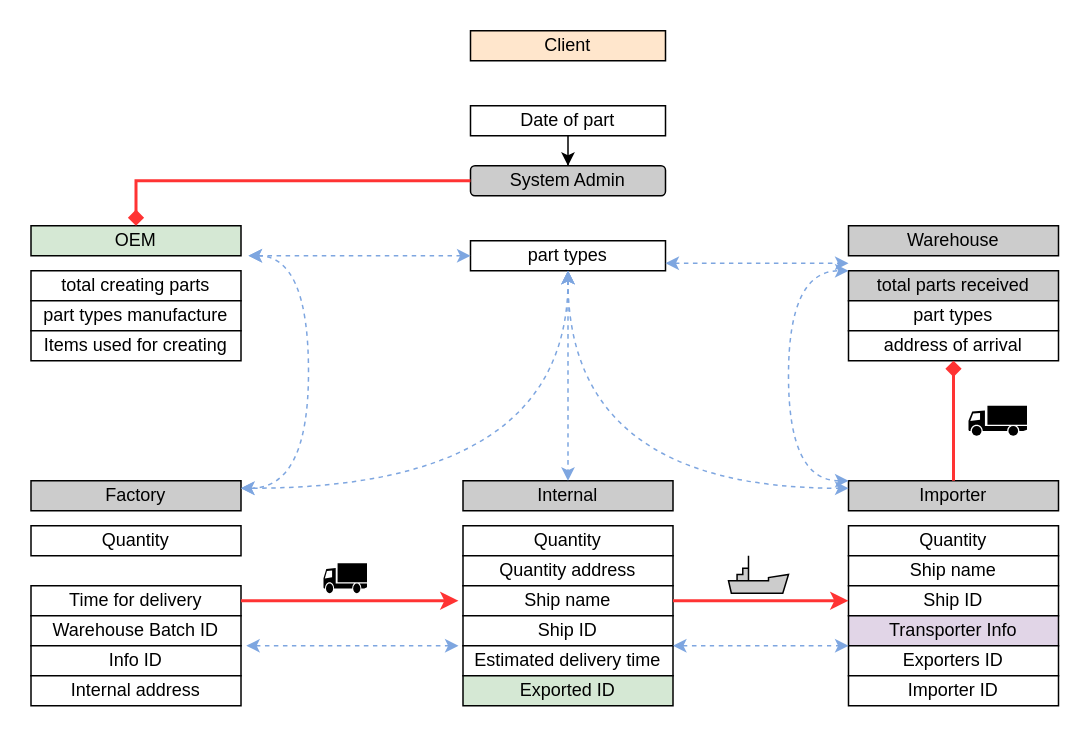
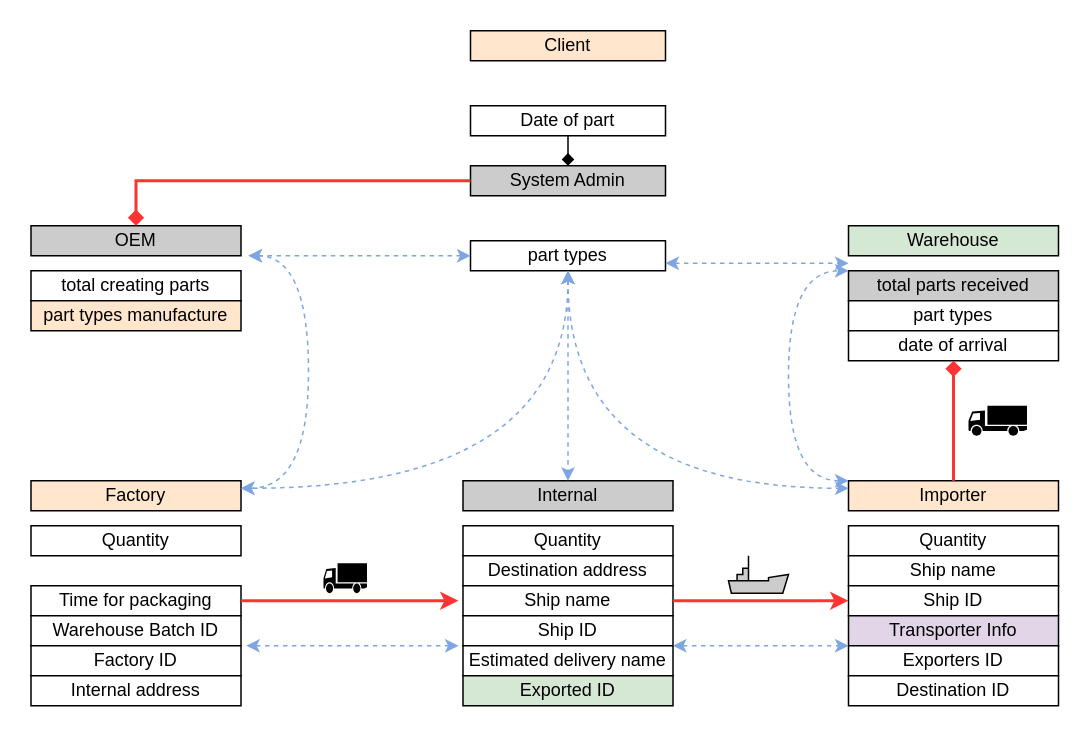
  <mxCell id="0" />
  <mxCell id="1" parent="0" />
  <mxCell id="2" value="" style="group" vertex="1" connectable="0" parent="1"><mxGeometry x="308" y="320" width="140" height="150" as="geometry" /></mxCell>
  <mxCell id="3" value="" style="group" vertex="1" connectable="0" parent="2"><mxGeometry width="140" height="90" as="geometry" /></mxCell>
  <mxCell id="4" value="Internal" style="rounded=0;whiteSpace=wrap;html=1;fillColor=#CCCCCC;" vertex="1" parent="3"><mxGeometry width="140" height="20" as="geometry" /></mxCell>
  <mxCell id="5" value="Quantity" style="rounded=1;whiteSpace=wrap;html=1;arcSize=0;" vertex="1" parent="3"><mxGeometry y="30" width="140" height="20" as="geometry" /></mxCell>
- <mxCell id="6" value="Quantity address" style="rounded=0;whiteSpace=wrap;html=1;" vertex="1" parent="3"><mxGeometry y="50" width="140" height="20" as="geometry" /></mxCell>
+ <mxCell id="6" value="Destination address" style="rounded=0;whiteSpace=wrap;html=1;" vertex="1" parent="3"><mxGeometry y="50" width="140" height="20" as="geometry" /></mxCell>
  <mxCell id="7" value="Ship name" style="rounded=0;whiteSpace=wrap;html=1;" vertex="1" parent="3"><mxGeometry y="70" width="140" height="20" as="geometry" /></mxCell>
  <mxCell id="8" value="Ship ID" style="rounded=0;whiteSpace=wrap;html=1;" vertex="1" parent="2"><mxGeometry y="90" width="140" height="20" as="geometry" /></mxCell>
- <mxCell id="9" value="Estimated delivery time" style="rounded=0;whiteSpace=wrap;html=1;" vertex="1" parent="2"><mxGeometry y="110" width="140" height="20" as="geometry" /></mxCell>
+ <mxCell id="9" value="Estimated delivery name" style="rounded=0;whiteSpace=wrap;html=1;" vertex="1" parent="2"><mxGeometry y="110" width="140" height="20" as="geometry" /></mxCell>
  <mxCell id="10" value="Exported ID" style="rounded=0;whiteSpace=wrap;html=1;fillColor=#d5e8d4;" vertex="1" parent="2"><mxGeometry y="130" width="140" height="20" as="geometry" /></mxCell>
  <mxCell id="11" value="" style="group" vertex="1" connectable="0" parent="1"><mxGeometry x="565" y="320" width="140" height="150" as="geometry" /></mxCell>
  <mxCell id="12" value="" style="group" vertex="1" connectable="0" parent="11"><mxGeometry width="140" height="90" as="geometry" /></mxCell>
- <mxCell id="13" value="Importer" style="rounded=0;whiteSpace=wrap;html=1;fillColor=#CCCCCC;" vertex="1" parent="12"><mxGeometry width="140" height="20" as="geometry" /></mxCell>
+ <mxCell id="13" value="Importer" style="rounded=0;whiteSpace=wrap;html=1;fillColor=#ffe6cc;" vertex="1" parent="12"><mxGeometry width="140" height="20" as="geometry" /></mxCell>
  <mxCell id="14" value="Quantity" style="rounded=1;whiteSpace=wrap;html=1;arcSize=0;" vertex="1" parent="12"><mxGeometry y="30" width="140" height="20" as="geometry" /></mxCell>
  <mxCell id="15" value="Ship name" style="rounded=0;whiteSpace=wrap;html=1;" vertex="1" parent="12"><mxGeometry y="50" width="140" height="20" as="geometry" /></mxCell>
  <mxCell id="16" value="Ship ID" style="rounded=0;whiteSpace=wrap;html=1;" vertex="1" parent="12"><mxGeometry y="70" width="140" height="20" as="geometry" /></mxCell>
  <mxCell id="17" value="Transporter Info" style="rounded=0;whiteSpace=wrap;html=1;fillColor=#e1d5e7;" vertex="1" parent="11"><mxGeometry y="90" width="140" height="20" as="geometry" /></mxCell>
  <mxCell id="18" value="Exporters ID" style="rounded=0;whiteSpace=wrap;html=1;" vertex="1" parent="11"><mxGeometry y="110" width="140" height="20" as="geometry" /></mxCell>
- <mxCell id="19" value="Importer ID" style="rounded=0;whiteSpace=wrap;html=1;" vertex="1" parent="11"><mxGeometry y="130" width="140" height="20" as="geometry" /></mxCell>
+ <mxCell id="19" value="Destination ID" style="rounded=0;whiteSpace=wrap;html=1;" vertex="1" parent="11"><mxGeometry y="130" width="140" height="20" as="geometry" /></mxCell>
  <mxCell id="20" value="" style="group" vertex="1" connectable="0" parent="1"><mxGeometry x="20" y="150" width="140" height="90" as="geometry" /></mxCell>
  <mxCell id="21" value="" style="group" vertex="1" connectable="0" parent="20"><mxGeometry width="140" height="90" as="geometry" /></mxCell>
- <mxCell id="22" value="OEM" style="rounded=0;whiteSpace=wrap;html=1;fillColor=#d5e8d4;" vertex="1" parent="21"><mxGeometry width="140" height="20" as="geometry" /></mxCell>
+ <mxCell id="22" value="OEM" style="rounded=0;whiteSpace=wrap;html=1;fillColor=#CCCCCC;" vertex="1" parent="21"><mxGeometry width="140" height="20" as="geometry" /></mxCell>
  <mxCell id="23" value="total creating parts" style="rounded=1;whiteSpace=wrap;html=1;arcSize=0;" vertex="1" parent="21"><mxGeometry y="30" width="140" height="20" as="geometry" /></mxCell>
- <mxCell id="24" value="part types manufacture" style="rounded=0;whiteSpace=wrap;html=1;" vertex="1" parent="21"><mxGeometry y="50" width="140" height="20" as="geometry" /></mxCell>
- <mxCell id="25" value="Items used for creating" style="rounded=0;whiteSpace=wrap;html=1;" vertex="1" parent="21"><mxGeometry y="70" width="140" height="20" as="geometry" /></mxCell>
+ <mxCell id="24" value="part types manufacture" style="rounded=0;whiteSpace=wrap;html=1;fillColor=#ffe6cc;" vertex="1" parent="21"><mxGeometry y="50" width="140" height="20" as="geometry" /></mxCell>
  <mxCell id="26" value="" style="group" vertex="1" connectable="0" parent="1"><mxGeometry x="565" y="150" width="140" height="90" as="geometry" /></mxCell>
  <mxCell id="27" value="" style="group" vertex="1" connectable="0" parent="26"><mxGeometry width="140" height="90" as="geometry" /></mxCell>
- <mxCell id="28" value="Warehouse" style="rounded=0;whiteSpace=wrap;html=1;fillColor=#CCCCCC;" vertex="1" parent="27"><mxGeometry width="140" height="20" as="geometry" /></mxCell>
+ <mxCell id="28" value="Warehouse" style="rounded=0;whiteSpace=wrap;html=1;fillColor=#d5e8d4;" vertex="1" parent="27"><mxGeometry width="140" height="20" as="geometry" /></mxCell>
  <mxCell id="29" value="total parts received" style="rounded=1;whiteSpace=wrap;html=1;arcSize=0;fillColor=#cccccc;" vertex="1" parent="27"><mxGeometry y="30" width="140" height="20" as="geometry" /></mxCell>
  <mxCell id="30" value="part types" style="rounded=0;whiteSpace=wrap;html=1;" vertex="1" parent="27"><mxGeometry y="50" width="140" height="20" as="geometry" /></mxCell>
- <mxCell id="31" value="address of arrival" style="rounded=0;whiteSpace=wrap;html=1;" vertex="1" parent="27"><mxGeometry y="70" width="140" height="20" as="geometry" /></mxCell>
+ <mxCell id="31" value="date of arrival" style="rounded=0;whiteSpace=wrap;html=1;" vertex="1" parent="27"><mxGeometry y="70" width="140" height="20" as="geometry" /></mxCell>
  <mxCell id="32" value="" style="group" vertex="1" connectable="0" parent="1"><mxGeometry x="313" y="110" width="130" height="70" as="geometry" /></mxCell>
- <mxCell id="33" value="System Admin" style="whiteSpace=wrap;html=1;fillColor=#CCCCCC;rounded=1;" vertex="1" parent="32"><mxGeometry width="130" height="20" as="geometry" /></mxCell>
+ <mxCell id="33" value="System Admin" style="rounded=0;whiteSpace=wrap;html=1;fillColor=#CCCCCC;" vertex="1" parent="32"><mxGeometry width="130" height="20" as="geometry" /></mxCell>
  <mxCell id="34" value="part types" style="rounded=0;whiteSpace=wrap;html=1;" vertex="1" parent="32"><mxGeometry y="50" width="130" height="20" as="geometry" /></mxCell>
  <mxCell id="35" value="" style="group" vertex="1" connectable="0" parent="1"><mxGeometry x="313" y="20" width="130" height="70" as="geometry" /></mxCell>
  <mxCell id="36" value="Client" style="rounded=0;whiteSpace=wrap;html=1;fillColor=#ffe6cc;" vertex="1" parent="35"><mxGeometry width="130" height="20" as="geometry" /></mxCell>
  <mxCell id="37" value="Date of part" style="rounded=0;whiteSpace=wrap;html=1;" vertex="1" parent="35"><mxGeometry y="50" width="130" height="20" as="geometry" /></mxCell>
  <mxCell id="38" value="" style="group" vertex="1" connectable="0" parent="1"><mxGeometry x="20" y="320" width="140" height="150" as="geometry" /></mxCell>
  <mxCell id="39" value="" style="group" vertex="1" connectable="0" parent="38"><mxGeometry width="140" height="150" as="geometry" /></mxCell>
  <mxCell id="40" value="" style="group" vertex="1" connectable="0" parent="39"><mxGeometry width="140" height="90" as="geometry" /></mxCell>
- <mxCell id="41" value="Factory" style="rounded=0;whiteSpace=wrap;html=1;fillColor=#CCCCCC;" vertex="1" parent="40"><mxGeometry width="140" height="20" as="geometry" /></mxCell>
+ <mxCell id="41" value="Factory" style="rounded=0;whiteSpace=wrap;html=1;fillColor=#ffe6cc;" vertex="1" parent="40"><mxGeometry width="140" height="20" as="geometry" /></mxCell>
  <mxCell id="42" value="Quantity" style="rounded=1;whiteSpace=wrap;html=1;arcSize=0;" vertex="1" parent="40"><mxGeometry y="30" width="140" height="20" as="geometry" /></mxCell>
- <mxCell id="43" value="Time for delivery" style="rounded=0;whiteSpace=wrap;html=1;" vertex="1" parent="40"><mxGeometry y="70" width="140" height="20" as="geometry" /></mxCell>
+ <mxCell id="43" value="Time for packaging" style="rounded=0;whiteSpace=wrap;html=1;" vertex="1" parent="40"><mxGeometry y="70" width="140" height="20" as="geometry" /></mxCell>
  <mxCell id="44" value="Warehouse Batch ID" style="rounded=0;whiteSpace=wrap;html=1;" vertex="1" parent="39"><mxGeometry y="90" width="140" height="20" as="geometry" /></mxCell>
- <mxCell id="45" value="Info ID" style="rounded=0;whiteSpace=wrap;html=1;" vertex="1" parent="39"><mxGeometry y="110" width="140" height="20" as="geometry" /></mxCell>
+ <mxCell id="45" value="Factory ID" style="rounded=0;whiteSpace=wrap;html=1;" vertex="1" parent="39"><mxGeometry y="110" width="140" height="20" as="geometry" /></mxCell>
  <mxCell id="46" value="Internal address" style="rounded=0;whiteSpace=wrap;html=1;" vertex="1" parent="39"><mxGeometry y="130" width="140" height="20" as="geometry" /></mxCell>
  <mxCell id="47" style="edgeStyle=orthogonalEdgeStyle;rounded=0;orthogonalLoop=1;jettySize=auto;html=1;entryX=0.5;entryY=0;entryDx=0;entryDy=0;strokeColor=#FF3333;strokeWidth=2;endArrow=diamond;" edge="1" parent="1" source="33" target="22"><mxGeometry relative="1" as="geometry" /></mxCell>
  <mxCell id="48" style="edgeStyle=orthogonalEdgeStyle;rounded=0;orthogonalLoop=1;jettySize=auto;html=1;strokeColor=#FF3333;strokeWidth=2;exitX=1;exitY=0.5;exitDx=0;exitDy=0;" edge="1" parent="1" source="43"><mxGeometry relative="1" as="geometry"><mxPoint x="305" y="400" as="targetPoint" /></mxGeometry></mxCell>
  <mxCell id="49" style="edgeStyle=orthogonalEdgeStyle;rounded=0;orthogonalLoop=1;jettySize=auto;html=1;entryX=0;entryY=0.5;entryDx=0;entryDy=0;strokeWidth=2;strokeColor=#FF3333;exitX=1;exitY=0.5;exitDx=0;exitDy=0;" edge="1" parent="1" source="7" target="16"><mxGeometry relative="1" as="geometry" /></mxCell>
  <mxCell id="50" style="edgeStyle=orthogonalEdgeStyle;rounded=0;orthogonalLoop=1;jettySize=auto;html=1;entryX=0.5;entryY=1;entryDx=0;entryDy=0;strokeWidth=2;strokeColor=#FF3333;endArrow=diamond;" edge="1" parent="1" source="13" target="31"><mxGeometry relative="1" as="geometry" /></mxCell>
  <mxCell id="51" value="" style="shape=mxgraph.signs.transportation.truck_1;html=1;fillColor=#000000;strokeColor=none;verticalLabelPosition=bottom;verticalAlign=top;align=center;" vertex="1" parent="1"><mxGeometry x="645" y="270" width="39" height="20" as="geometry" /></mxCell>
  <mxCell id="52" value="" style="shape=mxgraph.signs.transportation.truck_1;html=1;fillColor=#000000;strokeColor=none;verticalLabelPosition=bottom;verticalAlign=top;align=center;" vertex="1" parent="1"><mxGeometry x="215" y="375" width="29" height="20" as="geometry" /></mxCell>
  <mxCell id="53" style="edgeStyle=orthogonalEdgeStyle;orthogonalLoop=1;jettySize=auto;html=1;shadow=0;strokeColor=#7EA6E0;strokeWidth=1;curved=1;dashed=1;startArrow=classic;startFill=1;" edge="1" parent="1" source="34"><mxGeometry relative="1" as="geometry"><mxPoint x="165" y="170" as="targetPoint" /></mxGeometry></mxCell>
  <mxCell id="54" style="edgeStyle=orthogonalEdgeStyle;orthogonalLoop=1;jettySize=auto;html=1;shadow=0;strokeColor=#7EA6E0;strokeWidth=1;curved=1;dashed=1;startArrow=classic;startFill=1;exitX=1;exitY=0.75;exitDx=0;exitDy=0;" edge="1" parent="1" source="34"><mxGeometry relative="1" as="geometry"><mxPoint x="565" y="175" as="targetPoint" /><mxPoint x="323" y="180" as="sourcePoint" /><Array as="points"><mxPoint x="565" y="175" /></Array></mxGeometry></mxCell>
  <mxCell id="55" style="edgeStyle=orthogonalEdgeStyle;orthogonalLoop=1;jettySize=auto;html=1;shadow=0;strokeColor=#7EA6E0;strokeWidth=1;curved=1;dashed=1;startArrow=classic;startFill=1;exitX=0.5;exitY=1;exitDx=0;exitDy=0;entryX=0.5;entryY=0;entryDx=0;entryDy=0;" edge="1" parent="1" source="34" target="4"><mxGeometry relative="1" as="geometry"><mxPoint x="175" y="180" as="targetPoint" /><mxPoint x="323" y="180" as="sourcePoint" /></mxGeometry></mxCell>
  <mxCell id="56" style="edgeStyle=orthogonalEdgeStyle;orthogonalLoop=1;jettySize=auto;html=1;shadow=0;strokeColor=#7EA6E0;strokeWidth=1;curved=1;dashed=1;startArrow=classic;startFill=1;entryX=1;entryY=0.25;entryDx=0;entryDy=0;exitX=0.5;exitY=1;exitDx=0;exitDy=0;" edge="1" parent="1" source="34" target="41"><mxGeometry relative="1" as="geometry"><mxPoint x="175" y="180" as="targetPoint" /><mxPoint x="323" y="180" as="sourcePoint" /></mxGeometry></mxCell>
  <mxCell id="57" style="edgeStyle=orthogonalEdgeStyle;orthogonalLoop=1;jettySize=auto;html=1;shadow=0;strokeColor=#7EA6E0;strokeWidth=1;curved=1;dashed=1;startArrow=classic;startFill=1;entryX=0;entryY=0.25;entryDx=0;entryDy=0;exitX=0.5;exitY=1;exitDx=0;exitDy=0;" edge="1" parent="1" source="34" target="13"><mxGeometry relative="1" as="geometry"><mxPoint x="170" y="335" as="targetPoint" /><mxPoint x="388" y="190" as="sourcePoint" /></mxGeometry></mxCell>
  <mxCell id="58" style="edgeStyle=orthogonalEdgeStyle;orthogonalLoop=1;jettySize=auto;html=1;shadow=0;strokeColor=#7EA6E0;strokeWidth=1;curved=1;dashed=1;startArrow=classic;startFill=1;exitX=1;exitY=0.25;exitDx=0;exitDy=0;" edge="1" parent="1" source="41"><mxGeometry relative="1" as="geometry"><mxPoint x="165" y="170" as="targetPoint" /><mxPoint x="323" y="180" as="sourcePoint" /><Array as="points"><mxPoint x="205" y="325" /><mxPoint x="205" y="170" /></Array></mxGeometry></mxCell>
  <mxCell id="59" style="edgeStyle=orthogonalEdgeStyle;orthogonalLoop=1;jettySize=auto;html=1;shadow=0;strokeColor=#7EA6E0;strokeWidth=1;curved=1;dashed=1;startArrow=classic;startFill=1;" edge="1" parent="1"><mxGeometry relative="1" as="geometry"><mxPoint x="565" y="180" as="targetPoint" /><mxPoint x="565" y="320" as="sourcePoint" /><Array as="points"><mxPoint x="525" y="320" /><mxPoint x="525" y="180" /></Array></mxGeometry></mxCell>
  <mxCell id="60" style="edgeStyle=orthogonalEdgeStyle;orthogonalLoop=1;jettySize=auto;html=1;shadow=0;strokeColor=#7EA6E0;strokeWidth=1;curved=1;dashed=1;startArrow=classic;startFill=1;exitX=1;exitY=0.75;exitDx=0;exitDy=0;" edge="1" parent="1"><mxGeometry relative="1" as="geometry"><mxPoint x="305" y="430" as="targetPoint" /><mxPoint x="163.5" y="430" as="sourcePoint" /><Array as="points"><mxPoint x="285.5" y="430" /></Array></mxGeometry></mxCell>
  <mxCell id="61" style="edgeStyle=orthogonalEdgeStyle;orthogonalLoop=1;jettySize=auto;html=1;shadow=0;strokeColor=#7EA6E0;strokeWidth=1;curved=1;dashed=1;startArrow=classic;startFill=1;exitX=1;exitY=0.75;exitDx=0;exitDy=0;entryX=0;entryY=0;entryDx=0;entryDy=0;" edge="1" parent="1" target="18"><mxGeometry relative="1" as="geometry"><mxPoint x="535" y="450" as="targetPoint" /><mxPoint x="448" y="430" as="sourcePoint" /><Array as="points"><mxPoint x="545" y="430" /><mxPoint x="545" y="430" /></Array></mxGeometry></mxCell>
- <mxCell id="62" style="edgeStyle=orthogonalEdgeStyle;orthogonalLoop=1;jettySize=auto;html=1;entryX=0.5;entryY=0;entryDx=0;entryDy=0;shadow=0;startArrow=none;startFill=0;strokeColor=#000000;strokeWidth=1;rounded=0;" edge="1" parent="1" source="37" target="33"><mxGeometry relative="1" as="geometry" /></mxCell>
+ <mxCell id="62" style="edgeStyle=orthogonalEdgeStyle;orthogonalLoop=1;jettySize=auto;html=1;entryX=0.5;entryY=0;entryDx=0;entryDy=0;shadow=0;startArrow=none;startFill=0;strokeColor=#000000;strokeWidth=1;rounded=0;endArrow=diamond;" edge="1" parent="1" source="37" target="33"><mxGeometry relative="1" as="geometry" /></mxCell>
  <mxCell id="63" value="" style="verticalLabelPosition=bottom;outlineConnect=0;align=center;dashed=0;html=1;verticalAlign=top;shape=mxgraph.pid.misc.ship;fillColor=#CCCCCC;" vertex="1" parent="1"><mxGeometry x="485" y="370" width="40" height="25" as="geometry" /></mxCell>
